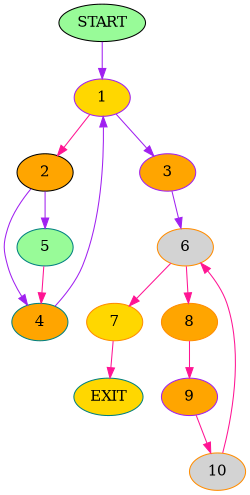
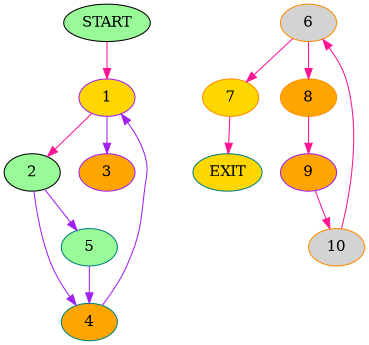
  digraph {
    node [color=darkorange fillcolor=orange style=filled]
    edge [color=deeppink]
    n1 [color=black fillcolor=palegreen label=START]
    1 [color=purple fillcolor=gold]
-   2 [color=black]
+   2 [color=black fillcolor=palegreen]
    3 [color=purple]
    n5 [color=teal fillcolor=gold label=EXIT]
    4 [color=teal]
    5 [color=teal fillcolor=palegreen]
    6 [fillcolor=lightgrey]
    7 [fillcolor=gold]
    8
    9 [color=purple]
    10 [fillcolor=lightgrey]
-   n1 -> 1 [color=purple]
+   n1 -> 1
    1 -> 2
    1 -> 3 [color=purple]
    2 -> 4 [color=purple]
    2 -> 5 [color=purple]
-   3 -> 6 [color=purple]
    4 -> 1 [color=purple]
-   5 -> 4
+   5 -> 4 [color=purple]
    6 -> 7
    6 -> 8
    7 -> n5
    8 -> 9
    9 -> 10
    10 -> 6
  }
